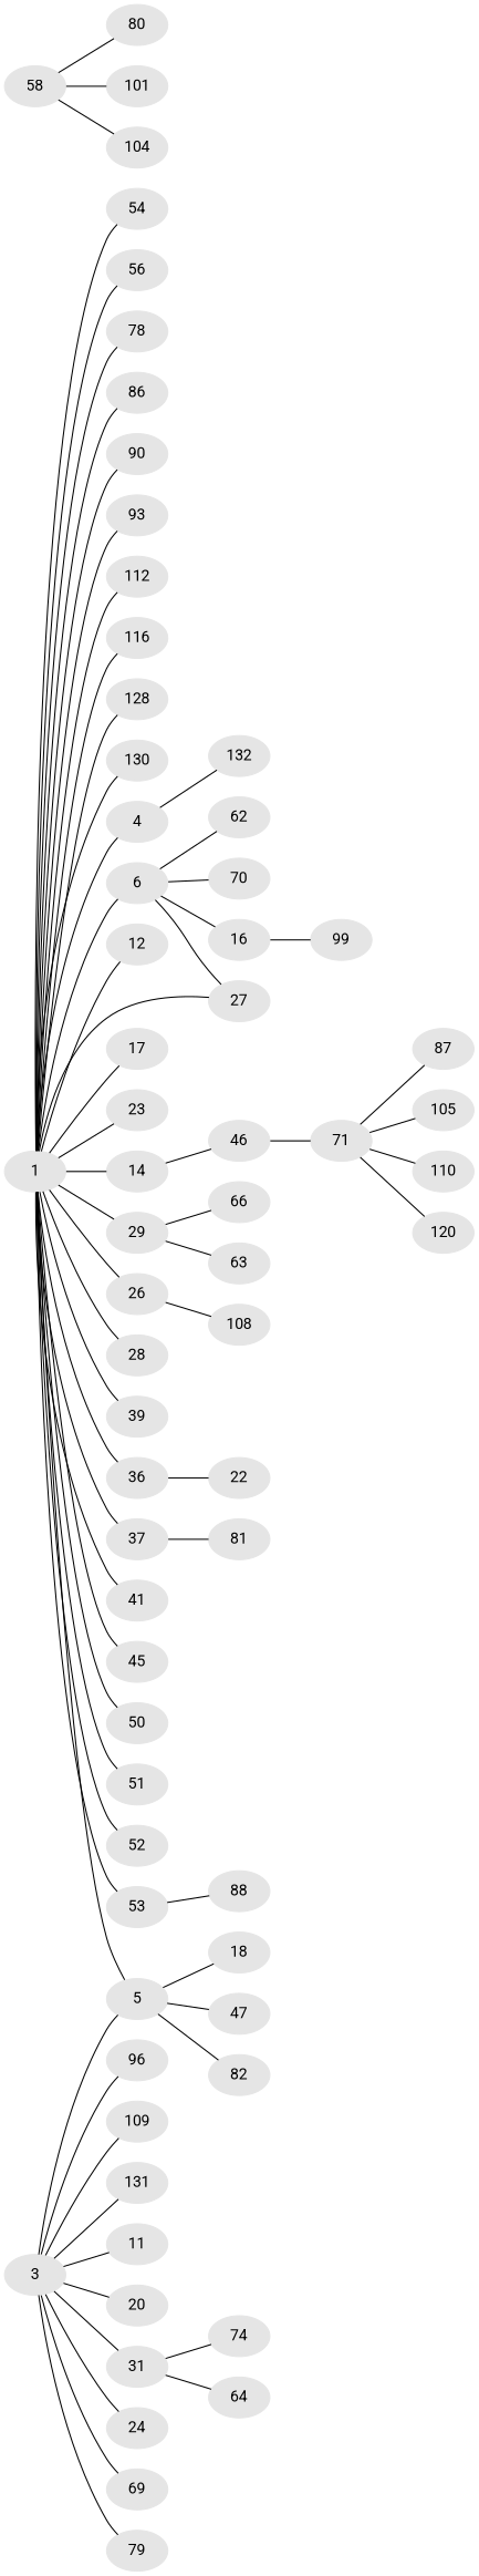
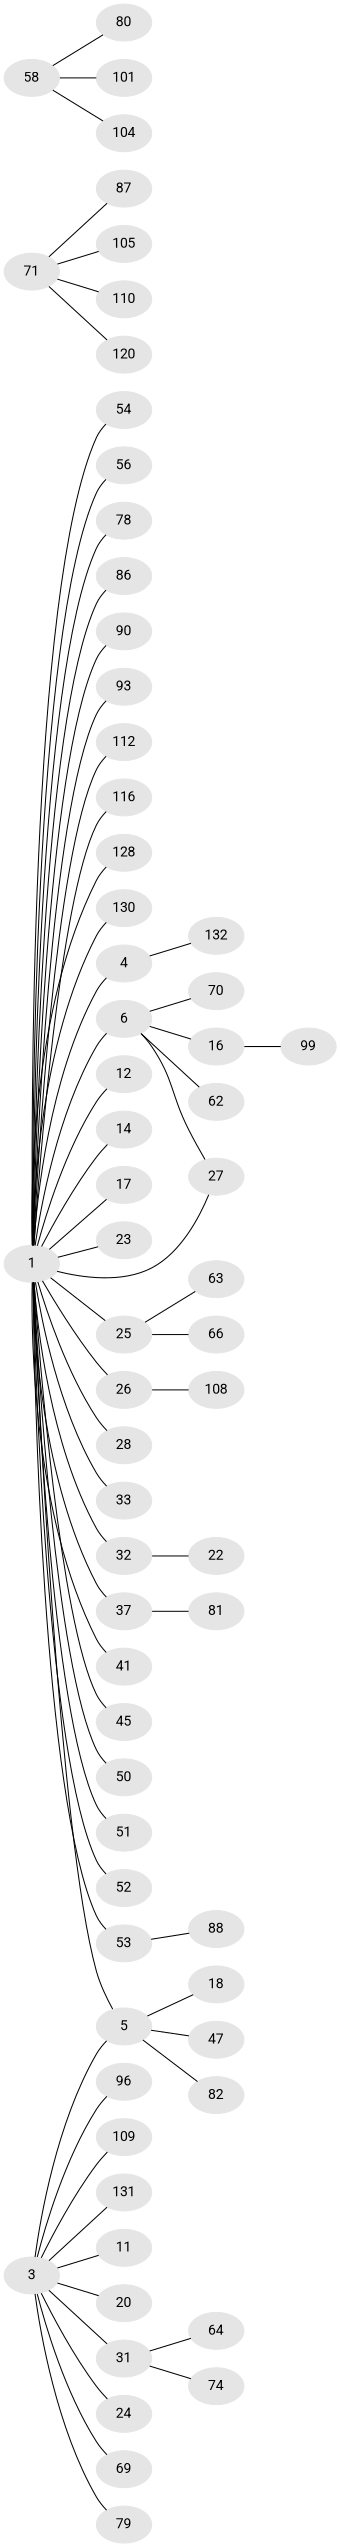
  graph {
    fontname=Roboto
    rankdir=LR
    node [color=gray90 fontname=Roboto style=filled]
    edge [fontname=Roboto]
    1 [super="+2+40+9"]
    4 [super="+13"]
    5 [super="+42+32+113+92+31+10"]
    6 [super="+115+15"]
    12
    14 [super="+35"]
    17
    23 [super="+117"]
-   25 [label=29]
+   25
    26 [super="+75"]
    27 [super="+49+48"]
    28
-   33 [super="+122" label=39]
-   36
+   33 [super="+122"]
+   36 [label=32]
    37 [super="+72+55+61"]
    41
    45
    50
    51
    52
    53
    54
    56
    78
    86
    90
    93
    112 [super="+129"]
    116 [super="+134"]
    128
    130
    3 [super="+8+7"]
    11 [super="+94+91+107"]
    20
    n35 [label=31 super="+30+43+125+29"]
    24
    n37 [label=69]
    79
    96
    109
    131
    132
    18
    47
    82
    16
    62
    70
-   46 [super="+59"]
    63
    66
    108
    22
    81
    88 [super="+118+89"]
    64
    74
    99
    71
    80 [super="+133"]
    58
    101
    104
    87
    105
    110
    120
    1 -- 4
    1 -- 5
    1 -- 6
    1 -- 12
    1 -- 14 [weight=2]
    1 -- 17
    1 -- 23
    1 -- 25
    1 -- 26 [weight=3]
    1 -- 27
    1 -- 28
    1 -- 33
    1 -- 36
    1 -- 37 [weight=2]
    1 -- 41
    1 -- 45
    1 -- 50
    1 -- 51
    1 -- 52
    1 -- 53
    1 -- 54
    1 -- 56
    1 -- 78
    1 -- 86
    1 -- 90
    1 -- 93
    1 -- 112
    1 -- 116
    1 -- 128
    1 -- 130
    4 -- 132
    5 -- 18
    5 -- 47
    5 -- 82
    6 -- 27
    6 -- 16
    6 -- 62
    6 -- 70
-   14 -- 46
    25 -- 63
    25 -- 66
    26 -- 108
    36 -- 22
    37 -- 81
    53 -- 88
    3 -- 5
    3 -- 11
    3 -- 20
    3 -- n35
    3 -- 24
    3 -- n37
    3 -- 79
    3 -- 96
    3 -- 109
    3 -- 131
    n35 -- 64
    n35 -- 74
    16 -- 99
-   46 -- 71
    71 -- 87
    71 -- 105
    71 -- 110
    71 -- 120
    58 -- 80
    58 -- 101
    58 -- 104
  }
